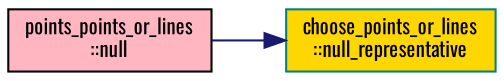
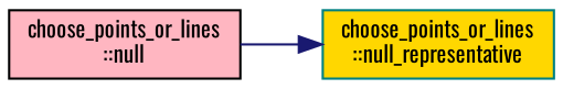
  digraph {
    rankdir=LR
    fontname=Oswald
    node [fontname=Oswald fontsize=10 shape=record style=filled]
-   n1 [color=black fillcolor=lightpink fontcolor=black height=0.2 label="points_points_or_lines\l::null" width=0.4]
+   n1 [color=black fillcolor=lightpink fontcolor=black height=0.2 label="choose_points_or_lines\l::null" width=0.4]
    n2 [color=teal fillcolor=gold height=0.2 label="choose_points_or_lines\l::null_representative" width=0.4]
    n1 -> n2 [color=midnightblue fontname=Oswald fontsize=10 labelfontname=Helvetica labelfontsize=10 style=solid]
  }
